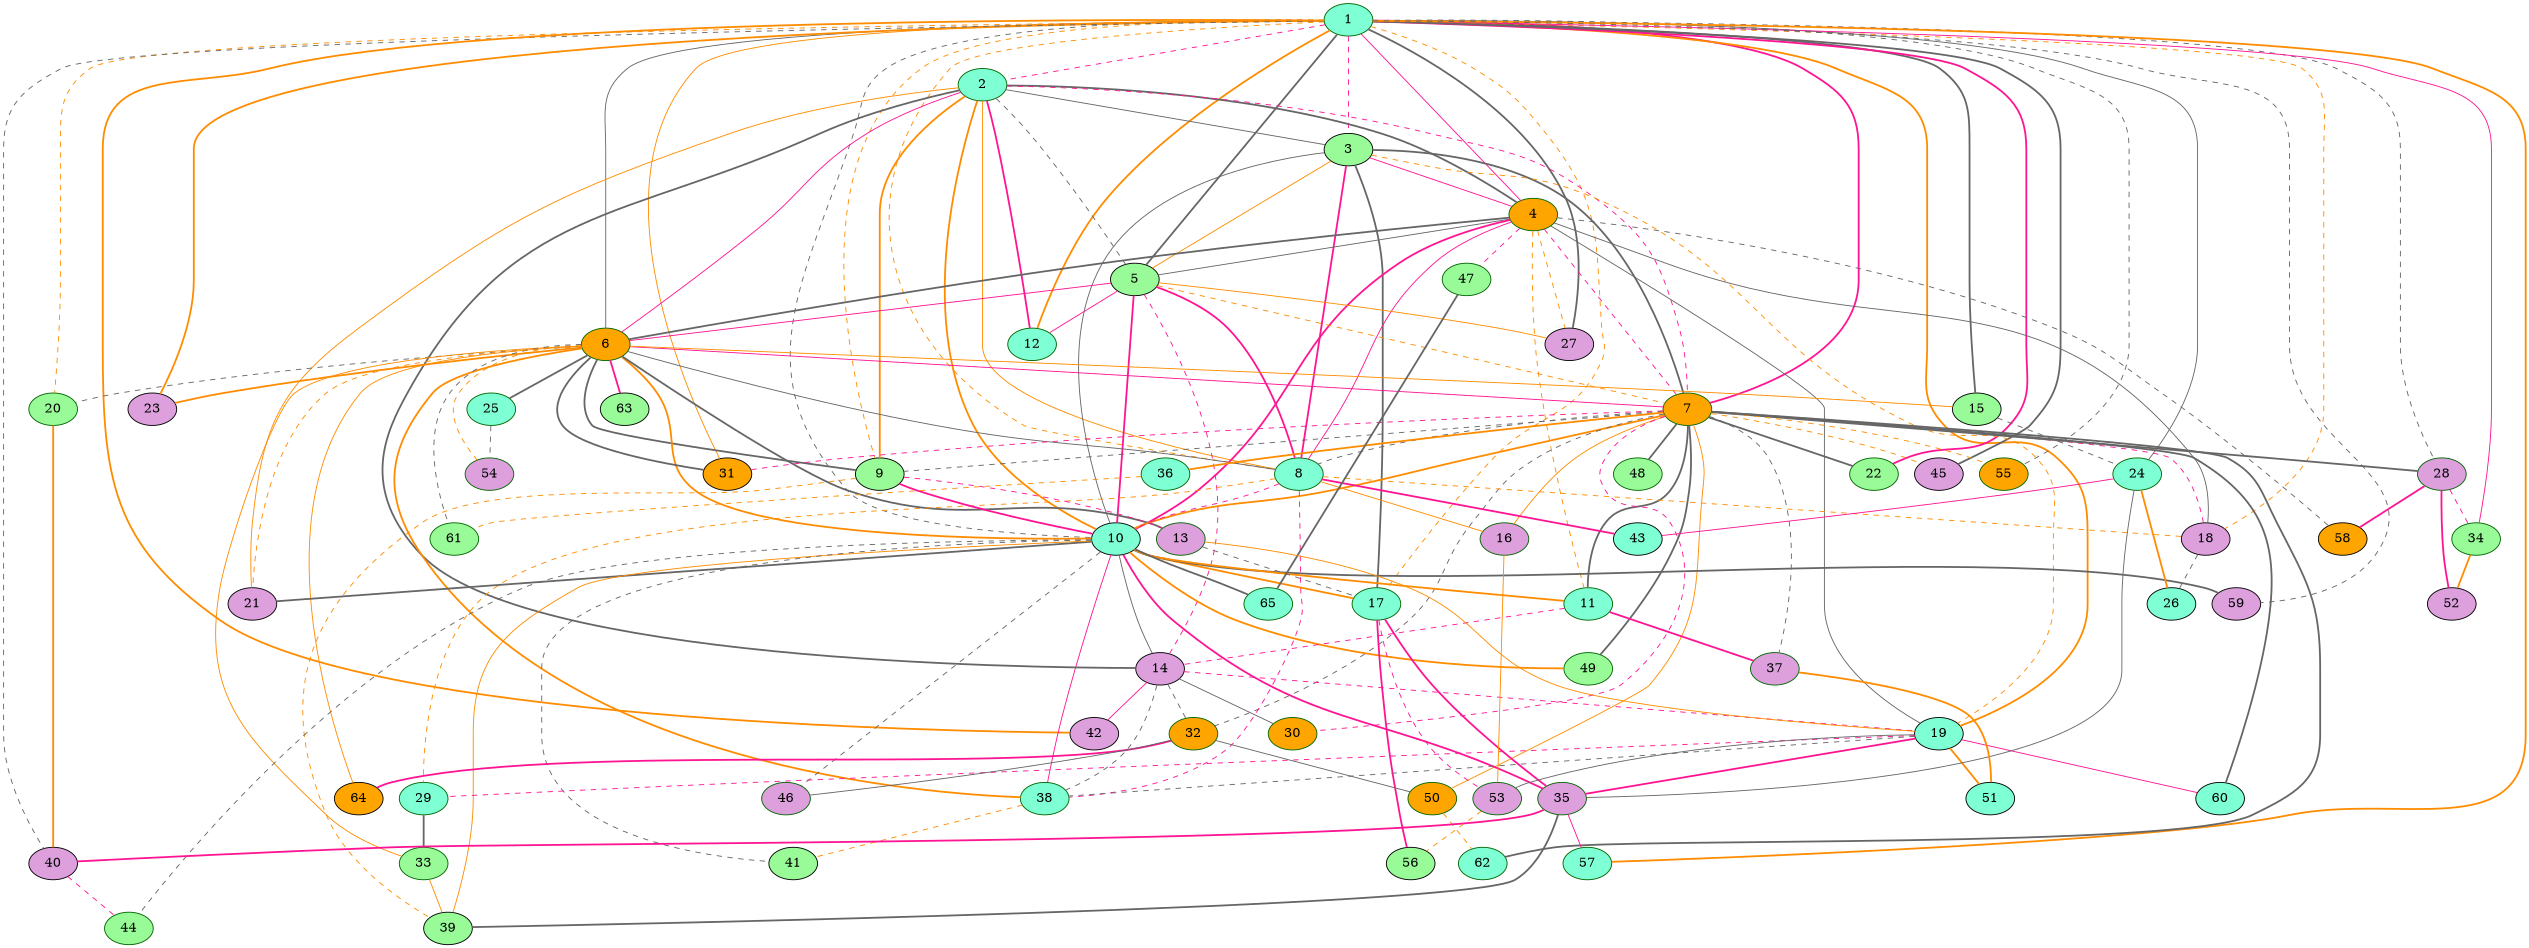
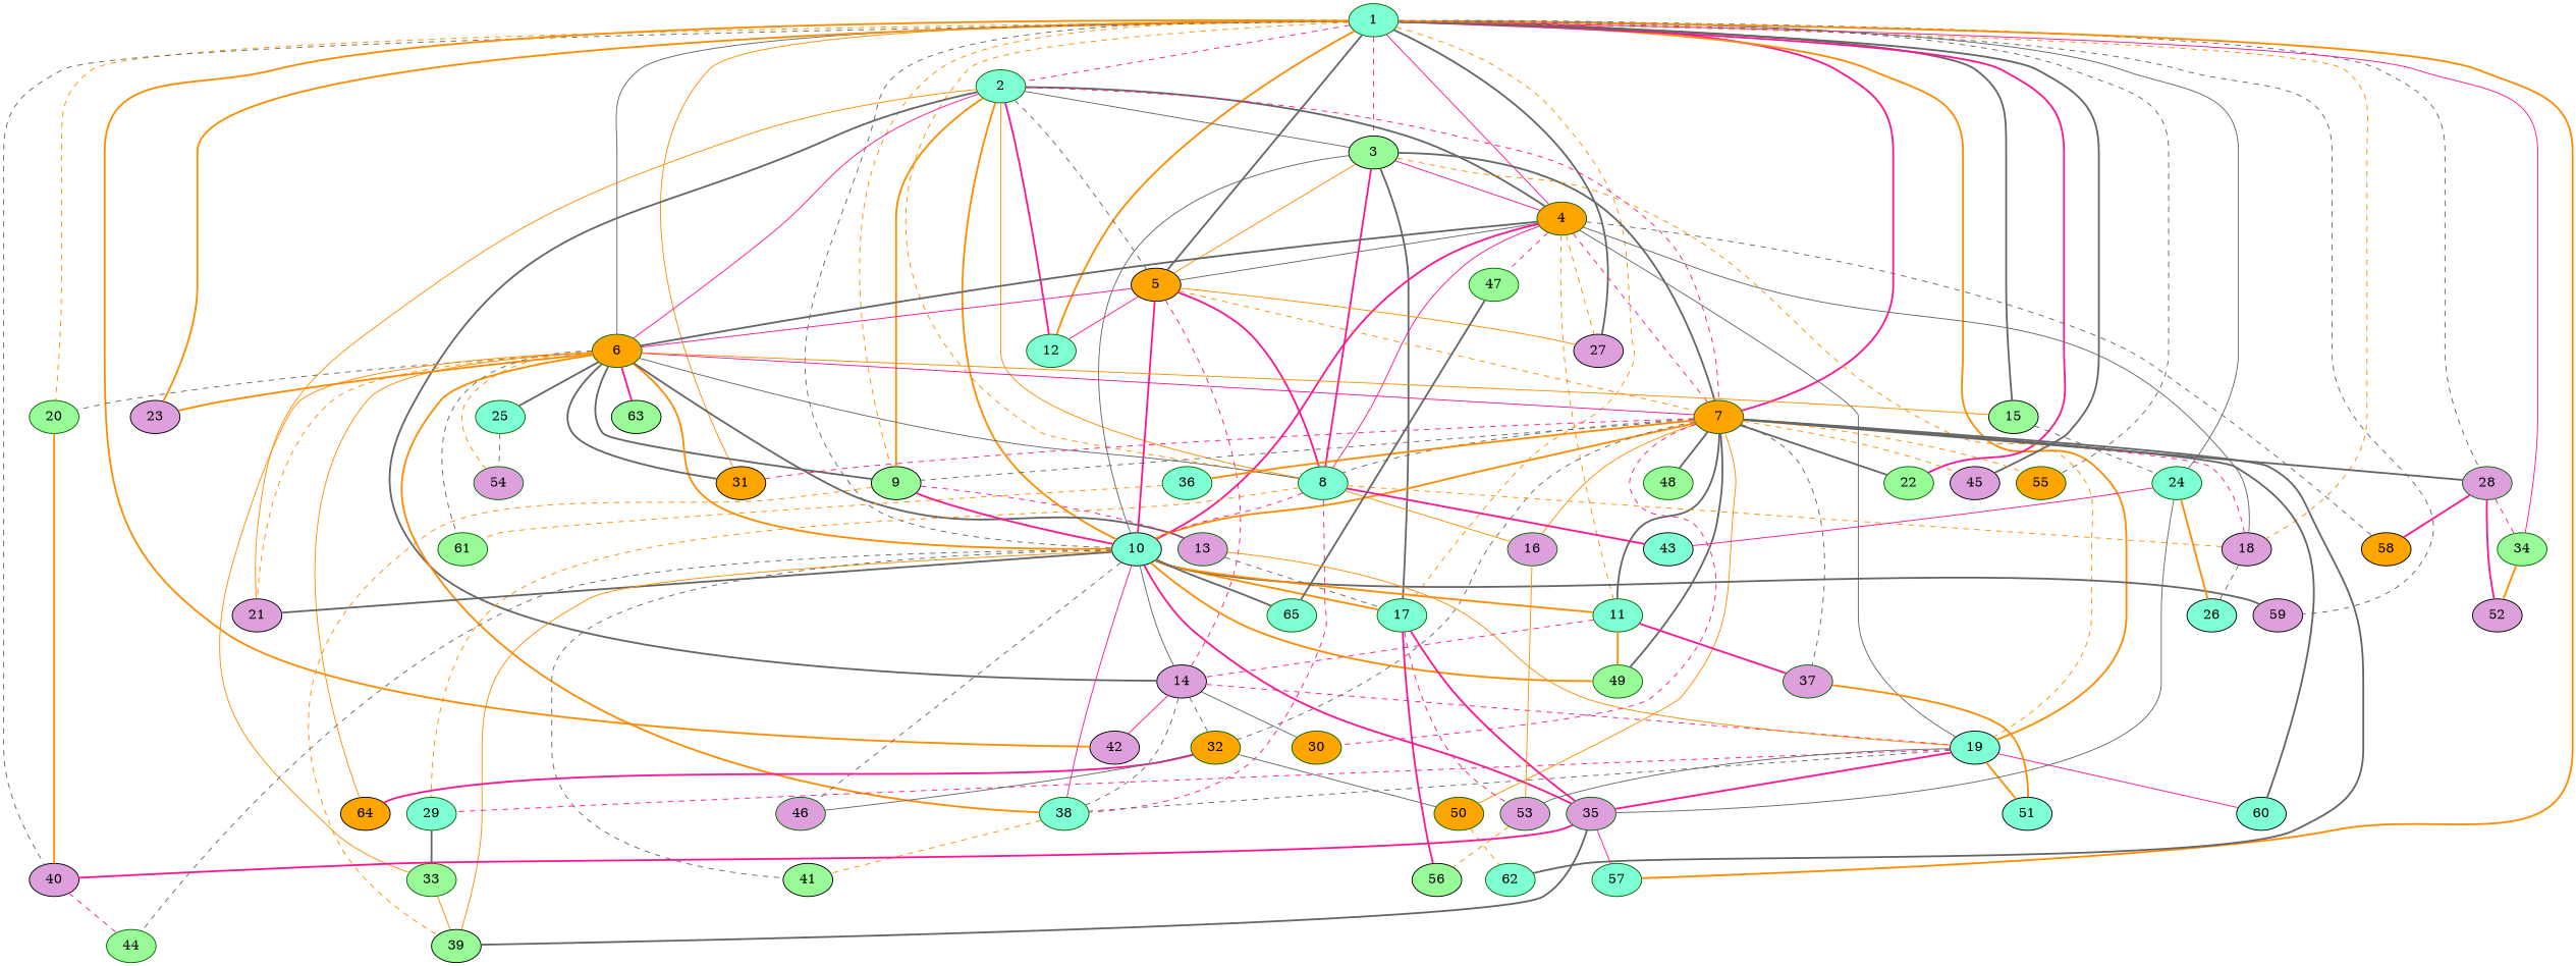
  graph {
    node [color=darkgreen fillcolor=aquamarine style=filled]
    edge [color=gray40 style=bold weight=1.0]
    1
    2
    3 [color=black fillcolor=palegreen]
    4 [fillcolor=orange]
-   5 [color=black fillcolor=palegreen]
+   5 [color=black fillcolor=orange]
    6 [fillcolor=orange]
    7 [fillcolor=orange]
    8
    9 [color=black fillcolor=palegreen]
    10 [color=black]
    12
    15 [color=black fillcolor=palegreen]
    17
    18 [color=black fillcolor=plum]
    19 [color=black]
    20 [fillcolor=palegreen]
    22 [fillcolor=palegreen]
    23 [color=black fillcolor=plum]
    24
    27 [color=black fillcolor=plum]
    28 [fillcolor=plum]
    31 [color=black fillcolor=orange]
    34 [fillcolor=palegreen]
    40 [color=black fillcolor=plum]
    42 [color=black fillcolor=plum]
    45 [color=black fillcolor=plum]
    55 [fillcolor=orange]
    57
    59 [color=black fillcolor=plum]
    14 [color=black fillcolor=plum]
    21 [color=black fillcolor=plum]
    11
    47 [fillcolor=palegreen]
    58 [color=black fillcolor=orange]
    13 [fillcolor=plum]
    25
    33 [fillcolor=palegreen]
    38
    54 [fillcolor=plum]
    61 [fillcolor=palegreen]
    63 [color=black fillcolor=palegreen]
    64 [color=black fillcolor=orange]
    16 [fillcolor=plum]
    30 [fillcolor=orange]
    32 [fillcolor=orange]
    36
    37 [fillcolor=plum]
    48 [fillcolor=palegreen]
    49 [fillcolor=palegreen]
    50 [fillcolor=orange]
    60 [color=black]
    62
    29
    43 [color=black]
    39 [color=black fillcolor=palegreen]
    35 [fillcolor=plum]
    41 [color=black fillcolor=palegreen]
    44 [fillcolor=palegreen]
    46 [fillcolor=plum]
    65
    53 [fillcolor=plum]
    56 [color=black fillcolor=palegreen]
    26 [color=black]
    51 [color=black]
    52 [color=black fillcolor=plum]
    1 -- 2 [color=deeppink style=dashed weight=4.0]
    1 -- 3 [color=deeppink style=dashed weight=2.0]
    1 -- 4 [color=deeppink style=solid weight=3.0]
    1 -- 5 [weight=2.0]
    1 -- 6 [style=solid weight=2.0]
    1 -- 7 [color=deeppink weight=3.0]
    1 -- 8 [color=darkorange style=dashed weight=3.0]
    1 -- 9 [color=darkorange style=dashed]
    1 -- 10 [style=dashed weight=2.0]
    1 -- 12 [color=darkorange]
    1 -- 15
    1 -- 17 [color=darkorange style=dashed]
    1 -- 18 [color=darkorange style=dashed]
    1 -- 19 [color=darkorange]
    1 -- 20 [color=darkorange style=dashed]
    1 -- 22 [color=deeppink]
    1 -- 23 [color=darkorange]
    1 -- 24 [style=solid]
    1 -- 27 [weight=2.0]
    1 -- 28 [style=dashed]
    1 -- 31 [color=darkorange style=solid]
    1 -- 34 [color=deeppink style=solid]
    1 -- 40 [style=dashed weight=2.0]
    1 -- 42 [color=darkorange]
    1 -- 45
    1 -- 55 [style=dashed]
    1 -- 57 [color=darkorange]
    1 -- 59 [style=dashed]
    2 -- 3 [style=solid weight=3.0]
    2 -- 4 [weight=2.0]
    2 -- 5 [style=dashed weight=3.0]
    2 -- 6 [color=deeppink style=solid weight=3.0]
    2 -- 7 [color=deeppink style=dashed weight=2.0]
    2 -- 8 [color=darkorange style=solid weight=2.0]
    2 -- 9 [color=darkorange weight=7.0]
    2 -- 10 [color=darkorange weight=2.0]
    2 -- 12 [color=deeppink]
    2 -- 14 [weight=2.0]
    2 -- 21 [color=darkorange style=solid weight=2.0]
    3 -- 4 [color=deeppink style=solid]
    3 -- 5 [color=darkorange style=solid]
    3 -- 7
    3 -- 8 [color=deeppink]
    3 -- 10 [style=solid weight=2.0]
    3 -- 17
    3 -- 19 [color=darkorange style=dashed weight=5.0]
    4 -- 5 [style=solid]
    4 -- 6
    4 -- 7 [color=deeppink style=dashed]
    4 -- 8 [color=deeppink style=solid]
    4 -- 10 [color=deeppink]
    4 -- 18 [style=solid]
    4 -- 19 [style=solid weight=2.0]
    4 -- 27 [color=darkorange style=dashed]
    4 -- 11 [color=darkorange style=dashed]
    4 -- 47 [color=deeppink style=dashed]
    4 -- 58 [style=dashed]
    5 -- 6 [color=deeppink style=solid]
    5 -- 7 [color=darkorange style=dashed]
    5 -- 8 [color=deeppink]
    5 -- 10 [color=deeppink weight=18.0]
    5 -- 12 [color=deeppink style=solid]
    5 -- 27 [color=darkorange style=solid]
    5 -- 14 [color=deeppink style=dashed]
    6 -- 7 [color=deeppink style=solid]
    6 -- 8 [style=solid]
    6 -- 9
    6 -- 10 [color=darkorange weight=2.0]
    6 -- 15 [color=darkorange style=solid]
    6 -- 20 [style=dashed]
    6 -- 23 [color=darkorange]
    6 -- 21 [color=darkorange style=dashed]
    6 -- 13
    6 -- 25
    6 -- 33 [color=darkorange style=solid]
    6 -- 38 [color=darkorange]
    6 -- 54 [color=darkorange style=dashed]
    6 -- 61 [style=dashed]
    6 -- 63 [color=deeppink]
    6 -- 64 [color=darkorange style=solid]
    7 -- 8 [style=dashed]
    7 -- 9 [style=dashed weight=3.0]
    7 -- 10 [color=darkorange weight=3.0]
    7 -- 18 [color=deeppink style=dashed]
    7 -- 22
    7 -- 28
    7 -- 31 [color=deeppink style=dashed]
    7 -- 45 [color=darkorange style=dashed weight=2.0]
    7 -- 55 [color=darkorange style=dashed]
    7 -- 11 [weight=2.0]
    7 -- 16 [color=darkorange style=solid]
    7 -- 30 [color=deeppink style=dashed]
    7 -- 32 [style=dashed]
    7 -- 36 [color=darkorange]
    7 -- 37 [style=dashed]
    7 -- 48
    7 -- 49
    7 -- 50 [color=darkorange style=solid]
    7 -- 60
    7 -- 62
    8 -- 10 [color=deeppink style=dashed]
    8 -- 18 [color=darkorange style=dashed]
    8 -- 38 [color=deeppink style=dashed]
    8 -- 16 [color=darkorange style=solid]
    8 -- 29 [color=darkorange style=dashed]
    8 -- 43 [color=deeppink]
    9 -- 10 [color=deeppink weight=2.0]
    9 -- 13 [color=deeppink style=dashed]
    9 -- 39 [color=darkorange style=dashed]
    10 -- 17 [color=darkorange]
    10 -- 59
    10 -- 14 [style=solid]
    10 -- 21
    10 -- 11 [color=darkorange]
    10 -- 38 [color=deeppink style=solid weight=2.0]
    10 -- 49 [color=darkorange]
    10 -- 39 [color=darkorange style=solid]
    10 -- 35 [color=deeppink]
    10 -- 41 [style=dashed]
    10 -- 44 [style=dashed]
    10 -- 46 [style=dashed]
    10 -- 65
    15 -- 24 [style=dashed]
    17 -- 35 [color=deeppink]
    17 -- 53 [color=deeppink style=dashed]
    17 -- 56 [color=deeppink]
    18 -- 26 [style=dashed]
    19 -- 38 [style=dashed]
    19 -- 60 [color=deeppink style=solid]
    19 -- 29 [color=deeppink style=dashed]
    19 -- 35 [color=deeppink]
    19 -- 53 [style=solid]
    19 -- 51 [color=darkorange]
    20 -- 40 [color=darkorange]
    24 -- 43 [color=deeppink style=solid]
    24 -- 35 [style=solid]
    24 -- 26 [color=darkorange]
    28 -- 34 [color=deeppink style=dashed]
    28 -- 58 [color=deeppink]
    28 -- 52 [color=deeppink]
    31 -- 6
    34 -- 52 [color=darkorange]
    40 -- 44 [color=deeppink style=dashed]
    14 -- 19 [color=deeppink style=dashed]
    14 -- 42 [color=deeppink style=solid]
    14 -- 38 [style=dashed]
    14 -- 30 [style=solid]
    14 -- 32 [style=dashed]
    11 -- 14 [color=deeppink style=dashed]
    11 -- 37 [color=deeppink]
+   11 -- 49 [color=darkorange]
    47 -- 65
    13 -- 17 [style=dashed]
    13 -- 19 [color=darkorange style=solid]
    25 -- 54 [style=dashed]
    33 -- 39 [color=darkorange style=solid]
    38 -- 41 [color=darkorange style=dashed]
    16 -- 53 [color=darkorange style=solid]
    32 -- 64 [color=deeppink]
    32 -- 50 [style=solid]
    32 -- 46 [style=solid]
    36 -- 61 [color=darkorange style=dashed]
    37 -- 51 [color=darkorange]
    50 -- 62 [color=darkorange style=dashed]
    29 -- 33
    35 -- 40 [color=deeppink]
    35 -- 57 [color=deeppink style=solid]
    35 -- 39
    53 -- 56 [color=darkorange style=dashed]
  }
